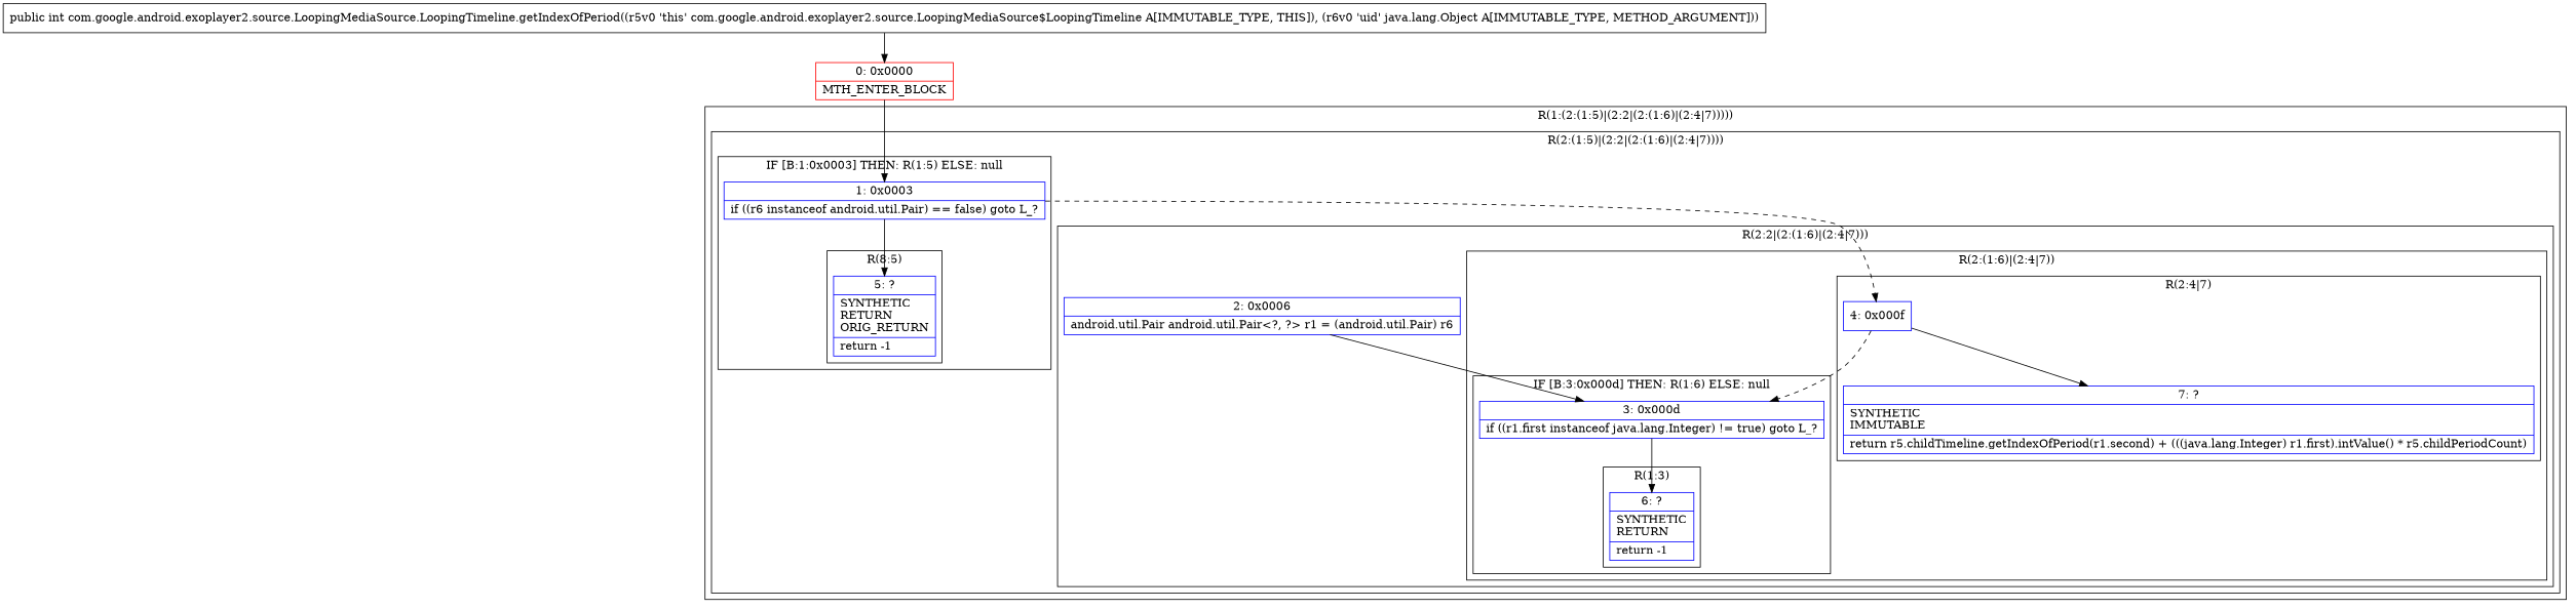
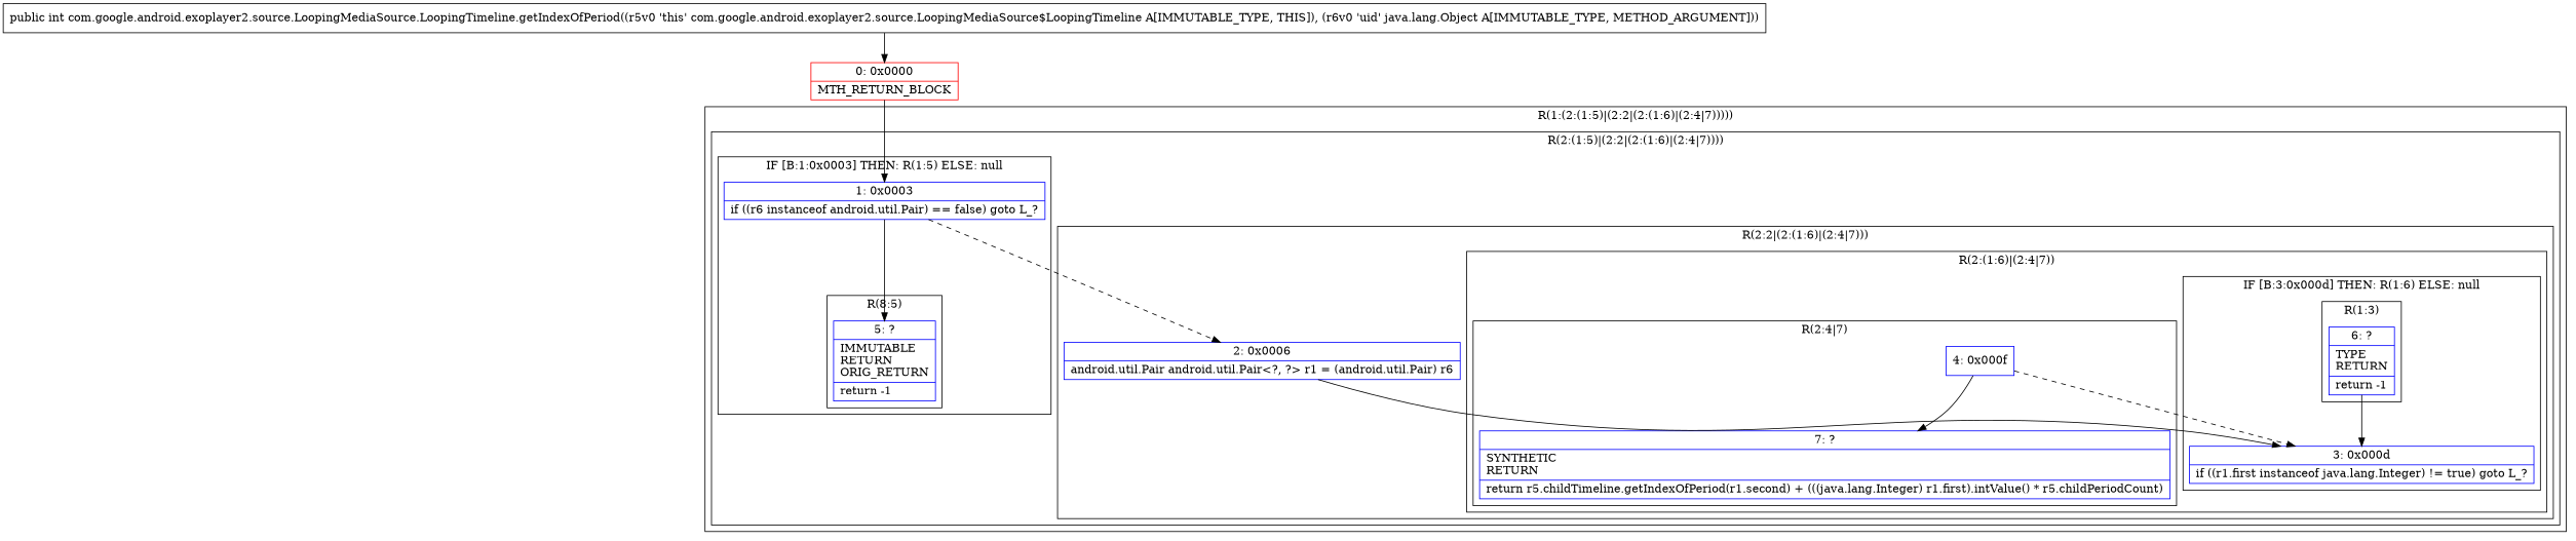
  digraph {
    node [color=blue shape=record]
-   n1 [label="{5\:\ ?|SYNTHETIC\lRETURN\lORIG_RETURN\l|return \-1\l}"]
+   n1 [label="{5\:\ ?|IMMUTABLE\lRETURN\lORIG_RETURN\l|return \-1\l}"]
    n2 [label="{1\:\ 0x0003|if ((r6 instanceof android.util.Pair) == false) goto L_?\l}"]
-   n3 [label="{6\:\ ?|SYNTHETIC\lRETURN\l|return \-1\l}"]
+   n3 [label="{6\:\ ?|TYPE\lRETURN\l|return \-1\l}"]
    n4 [label="{3\:\ 0x000d|if ((r1.first instanceof java.lang.Integer) != true) goto L_?\l}"]
    n5 [label="{4\:\ 0x000f}"]
-   n6 [label="{7\:\ ?|SYNTHETIC\lIMMUTABLE\l|return r5.childTimeline.getIndexOfPeriod(r1.second) + (((java.lang.Integer) r1.first).intValue() * r5.childPeriodCount)\l}"]
+   n6 [label="{7\:\ ?|SYNTHETIC\lRETURN\l|return r5.childTimeline.getIndexOfPeriod(r1.second) + (((java.lang.Integer) r1.first).intValue() * r5.childPeriodCount)\l}"]
    n7 [label="{2\:\ 0x0006|android.util.Pair android.util.Pair\<?, ?\> r1 = (android.util.Pair) r6\l}"]
-   n8 [color=red label="{0\:\ 0x0000|MTH_ENTER_BLOCK\l}"]
+   n8 [color=red label="{0\:\ 0x0000|MTH_RETURN_BLOCK\l}"]
    n9 [label="{public int com.google.android.exoplayer2.source.LoopingMediaSource.LoopingTimeline.getIndexOfPeriod((r5v0 'this' com.google.android.exoplayer2.source.LoopingMediaSource$LoopingTimeline A[IMMUTABLE_TYPE, THIS]), (r6v0 'uid' java.lang.Object A[IMMUTABLE_TYPE, METHOD_ARGUMENT])) }" color=""]
    subgraph cluster_1 {
      label="R(1:(2:(1:5)|(2:2|(2:(1:6)|(2:4|7)))))"
      subgraph cluster_2 {
        label="R(2:(1:5)|(2:2|(2:(1:6)|(2:4|7))))"
        subgraph cluster_3 {
          label="IF [B:1:0x0003] THEN: R(1:5) ELSE: null"
          n2
          subgraph cluster_4 {
            label="R(8:5)"
            n1
          }
        }
        subgraph cluster_5 {
          label="R(2:2|(2:(1:6)|(2:4|7)))"
          n7
          subgraph cluster_6 {
            label="R(2:(1:6)|(2:4|7))"
            subgraph cluster_7 {
              label="IF [B:3:0x000d] THEN: R(1:6) ELSE: null"
              n4
              subgraph cluster_8 {
                label="R(1:3)"
                n3
              }
            }
            subgraph cluster_9 {
              label="R(2:4|7)"
              n5
              n6
            }
          }
        }
      }
    }
    n2 -> n1
-   n2 -> n5 [style=dashed]
-   n4 -> n3
+   n2 -> n7 [style=dashed]
+   n3 -> n4
    n5 -> n4 [style=dashed]
    n5 -> n6
    n7 -> n4
    n8 -> n2
    n9 -> n8
  }
